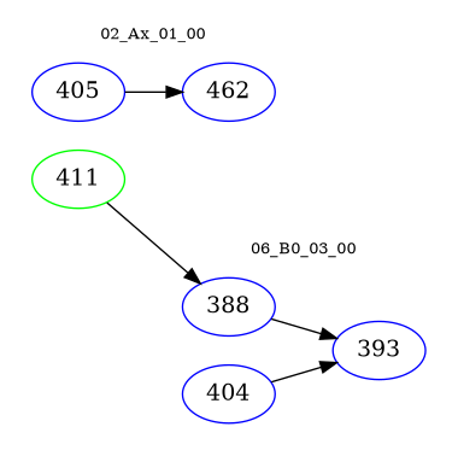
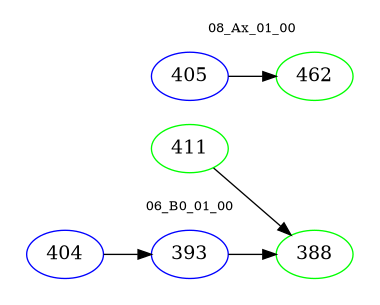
  digraph {
    rankdir=LR
    node [color=blue]
    edge [color=black]
    n1 [color=green label=411]
    n2 [label=405]
-   n3 [label=462]
-   n4 [label=388]
+   n3 [color=green label=462]
+   n4 [color=green label=388]
    n5 [label=393]
    n6 [label=404]
    subgraph cluster_1 {
      color=white
      fontsize=10
-     label="02_Ax_01_00"
+     label="08_Ax_01_00"
      n1
      n2
      n3
    }
    subgraph cluster_2 {
      color=white
      fontsize=10
-     label="06_B0_03_00"
+     label="06_B0_01_00"
      n4
      n5
      n6
    }
    n1 -> n4
    n2 -> n3
-   n4 -> n5
+   n5 -> n4
    n6 -> n5
  }
